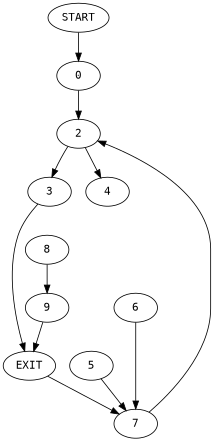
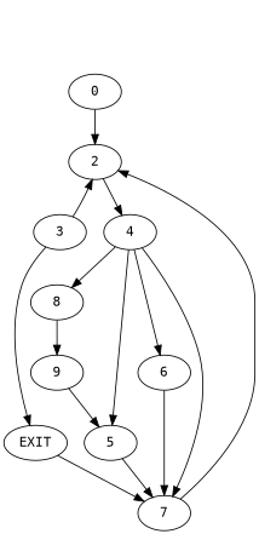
  digraph {
    fontname="DejaVu Sans Mono"
    node [fontname="DejaVu Sans Mono"]
    edge [fontname="DejaVu Sans Mono"]
-   n1 [label=START]
    n2 [label=0]
    2
    n4 [label=EXIT]
    7
    3
    4
    5
    6
    8
    9
-   n1 -> n2
    n2 -> 2
-   2 -> 3
+   3 -> 2
    2 -> 4
    n4 -> 7
    7 -> 2
    3 -> n4
+   4 -> 7
+   4 -> 5
+   4 -> 6
+   4 -> 8
    5 -> 7
    6 -> 7
    8 -> 9
-   9 -> n4
+   9 -> 5
  }
